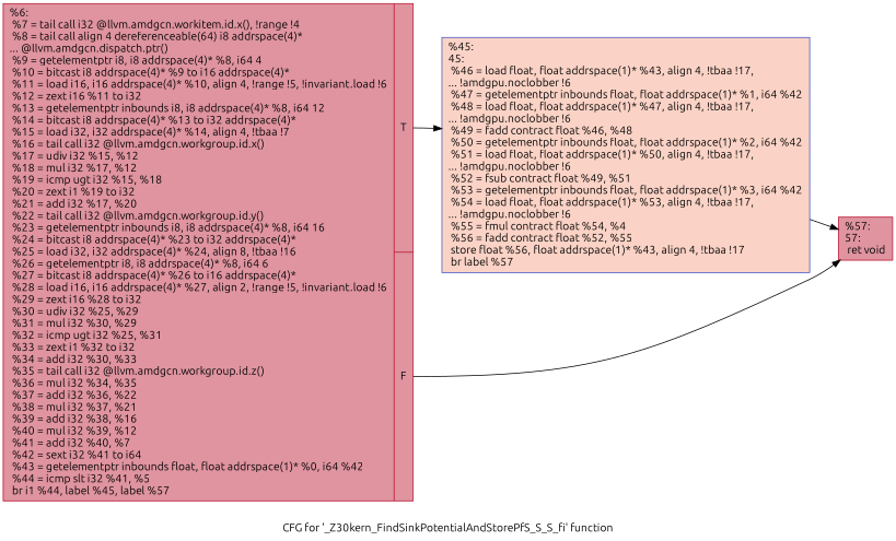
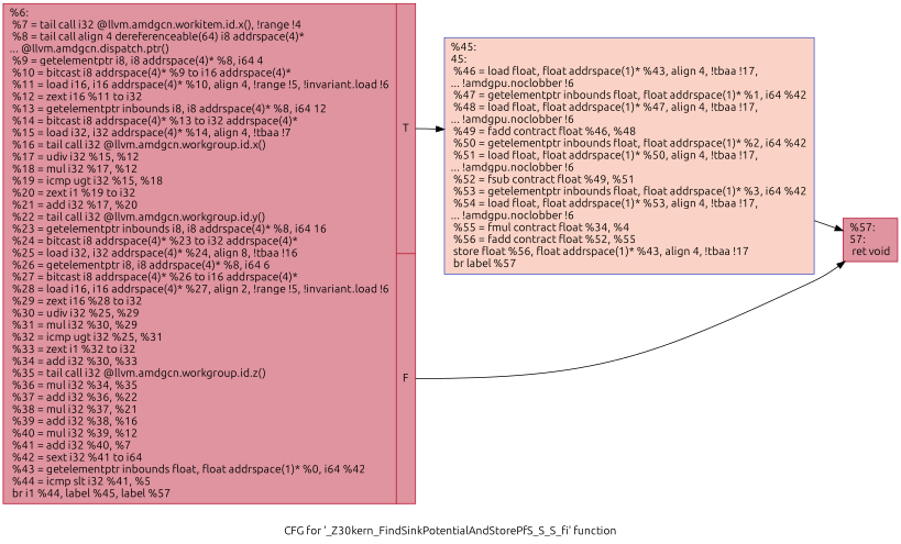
  digraph {
    label="CFG for '_Z30kern_FindSinkPotentialAndStorePfS_S_S_fi' function"
    rankdir=LR
    fontname=Ubuntu
    node [color="#b70d28ff" fillcolor="#b70d2870" shape=record style=filled fontname=Ubuntu]
    edge [fontname=Ubuntu]
    n1 [label="{%6:\l  %7 = tail call i32 @llvm.amdgcn.workitem.id.x(), !range !4\l  %8 = tail call align 4 dereferenceable(64) i8 addrspace(4)*\l... @llvm.amdgcn.dispatch.ptr()\l  %9 = getelementptr i8, i8 addrspace(4)* %8, i64 4\l  %10 = bitcast i8 addrspace(4)* %9 to i16 addrspace(4)*\l  %11 = load i16, i16 addrspace(4)* %10, align 4, !range !5, !invariant.load !6\l  %12 = zext i16 %11 to i32\l  %13 = getelementptr inbounds i8, i8 addrspace(4)* %8, i64 12\l  %14 = bitcast i8 addrspace(4)* %13 to i32 addrspace(4)*\l  %15 = load i32, i32 addrspace(4)* %14, align 4, !tbaa !7\l  %16 = tail call i32 @llvm.amdgcn.workgroup.id.x()\l  %17 = udiv i32 %15, %12\l  %18 = mul i32 %17, %12\l  %19 = icmp ugt i32 %15, %18\l  %20 = zext i1 %19 to i32\l  %21 = add i32 %17, %20\l  %22 = tail call i32 @llvm.amdgcn.workgroup.id.y()\l  %23 = getelementptr inbounds i8, i8 addrspace(4)* %8, i64 16\l  %24 = bitcast i8 addrspace(4)* %23 to i32 addrspace(4)*\l  %25 = load i32, i32 addrspace(4)* %24, align 8, !tbaa !16\l  %26 = getelementptr i8, i8 addrspace(4)* %8, i64 6\l  %27 = bitcast i8 addrspace(4)* %26 to i16 addrspace(4)*\l  %28 = load i16, i16 addrspace(4)* %27, align 2, !range !5, !invariant.load !6\l  %29 = zext i16 %28 to i32\l  %30 = udiv i32 %25, %29\l  %31 = mul i32 %30, %29\l  %32 = icmp ugt i32 %25, %31\l  %33 = zext i1 %32 to i32\l  %34 = add i32 %30, %33\l  %35 = tail call i32 @llvm.amdgcn.workgroup.id.z()\l  %36 = mul i32 %34, %35\l  %37 = add i32 %36, %22\l  %38 = mul i32 %37, %21\l  %39 = add i32 %38, %16\l  %40 = mul i32 %39, %12\l  %41 = add i32 %40, %7\l  %42 = sext i32 %41 to i64\l  %43 = getelementptr inbounds float, float addrspace(1)* %0, i64 %42\l  %44 = icmp slt i32 %41, %5\l  br i1 %44, label %45, label %57\l|{<s0>T|<s1>F}}"]
-   n2 [color="#3d50c3ff" fillcolor="#f59c7d70" label="{%45:\l45:                                               \l  %46 = load float, float addrspace(1)* %43, align 4, !tbaa !17,\l... !amdgpu.noclobber !6\l  %47 = getelementptr inbounds float, float addrspace(1)* %1, i64 %42\l  %48 = load float, float addrspace(1)* %47, align 4, !tbaa !17,\l... !amdgpu.noclobber !6\l  %49 = fadd contract float %46, %48\l  %50 = getelementptr inbounds float, float addrspace(1)* %2, i64 %42\l  %51 = load float, float addrspace(1)* %50, align 4, !tbaa !17,\l... !amdgpu.noclobber !6\l  %52 = fsub contract float %49, %51\l  %53 = getelementptr inbounds float, float addrspace(1)* %3, i64 %42\l  %54 = load float, float addrspace(1)* %53, align 4, !tbaa !17,\l... !amdgpu.noclobber !6\l  %55 = fmul contract float %54, %4\l  %56 = fadd contract float %52, %55\l  store float %56, float addrspace(1)* %43, align 4, !tbaa !17\l  br label %57\l}"]
+   n2 [color="#3d50c3ff" fillcolor="#f59c7d70" label="{%45:\l45:                                               \l  %46 = load float, float addrspace(1)* %43, align 4, !tbaa !17,\l... !amdgpu.noclobber !6\l  %47 = getelementptr inbounds float, float addrspace(1)* %1, i64 %42\l  %48 = load float, float addrspace(1)* %47, align 4, !tbaa !17,\l... !amdgpu.noclobber !6\l  %49 = fadd contract float %46, %48\l  %50 = getelementptr inbounds float, float addrspace(1)* %2, i64 %42\l  %51 = load float, float addrspace(1)* %50, align 4, !tbaa !17,\l... !amdgpu.noclobber !6\l  %52 = fsub contract float %49, %51\l  %53 = getelementptr inbounds float, float addrspace(1)* %3, i64 %42\l  %54 = load float, float addrspace(1)* %53, align 4, !tbaa !17,\l... !amdgpu.noclobber !6\l  %55 = fmul contract float %34, %4\l  %56 = fadd contract float %52, %55\l  store float %56, float addrspace(1)* %43, align 4, !tbaa !17\l  br label %57\l}"]
    n3 [label="{%57:\l57:                                               \l  ret void\l}"]
    n1 -> n2 [tailport=s0]
    n1 -> n3 [tailport=s1]
    n2 -> n3
  }
